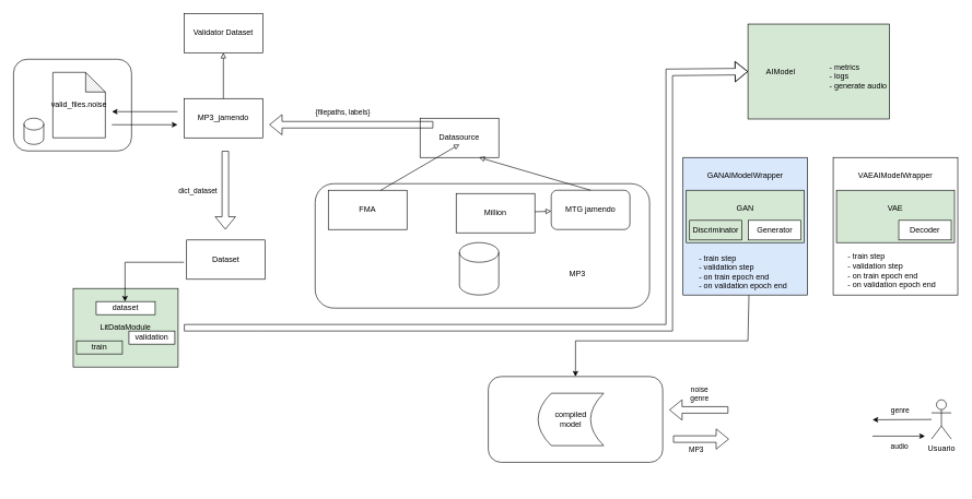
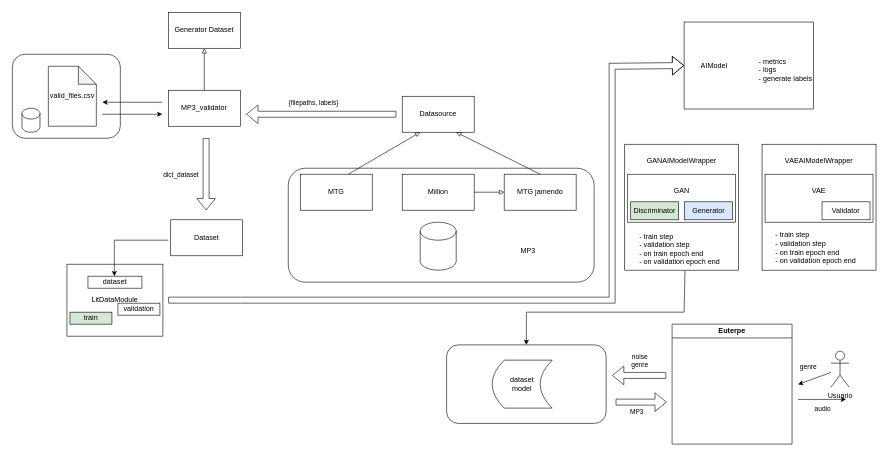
  <mxCell id="0" />
  <mxCell id="1" parent="0" />
- <mxCell id="2" value="LitDataModule" style="rounded=0;whiteSpace=wrap;html=1;fillColor=#d5e8d4;" parent="1" vertex="1"><mxGeometry x="111" y="440" width="160" height="120" as="geometry" /></mxCell>
+ <mxCell id="2" value="LitDataModule" style="rounded=0;whiteSpace=wrap;html=1;" parent="1" vertex="1"><mxGeometry x="111" y="440" width="160" height="120" as="geometry" /></mxCell>
  <mxCell id="3" value="" style="rounded=1;whiteSpace=wrap;html=1;" parent="1" vertex="1"><mxGeometry x="20" y="90" width="180" height="140" as="geometry" /></mxCell>
  <mxCell id="4" value="" style="group" parent="1" vertex="1" connectable="0"><mxGeometry x="480" y="160" width="510" height="310" as="geometry" /></mxCell>
  <mxCell id="5" value="&amp;nbsp; &amp;nbsp; &amp;nbsp; &amp;nbsp; &amp;nbsp; &amp;nbsp; &amp;nbsp; &amp;nbsp; &amp;nbsp;&lt;div&gt;&lt;br&gt;&lt;/div&gt;&lt;div&gt;&lt;br&gt;&lt;/div&gt;&lt;div&gt;&lt;br&gt;&lt;/div&gt;&lt;div&gt;&lt;br&gt;&lt;/div&gt;&lt;div&gt;&lt;br&gt;&lt;/div&gt;&lt;div style=&quot;text-align: right;&quot;&gt;&amp;nbsp; &amp;nbsp; &amp;nbsp; &amp;nbsp; &amp;nbsp; &amp;nbsp; &amp;nbsp; &amp;nbsp; &amp;nbsp; &amp;nbsp; &amp;nbsp; &amp;nbsp; &amp;nbsp; &amp;nbsp; &amp;nbsp; &amp;nbsp; &amp;nbsp; &amp;nbsp; &amp;nbsp; &amp;nbsp; &amp;nbsp; &amp;nbsp; &amp;nbsp; &amp;nbsp; &amp;nbsp; &amp;nbsp; &amp;nbsp; &amp;nbsp; &amp;nbsp; &amp;nbsp; &amp;nbsp; &amp;nbsp; &amp;nbsp; &amp;nbsp; &amp;nbsp; &amp;nbsp; &amp;nbsp; &amp;nbsp; &amp;nbsp; &amp;nbsp; &amp;nbsp; &amp;nbsp; &amp;nbsp; &amp;nbsp;MP3&lt;/div&gt;" style="rounded=1;whiteSpace=wrap;html=1;" parent="4" vertex="1"><mxGeometry y="120" width="510" height="190" as="geometry" /></mxCell>
  <mxCell id="6" value="" style="shape=cylinder3;whiteSpace=wrap;html=1;boundedLbl=1;backgroundOutline=1;size=15;" parent="4" vertex="1"><mxGeometry x="220" y="210" width="60" height="80" as="geometry" /></mxCell>
- <mxCell id="7" value="Datasource" style="rounded=0;whiteSpace=wrap;html=1;" parent="4" vertex="1"><mxGeometry x="160" y="20" width="120" height="60" as="geometry" /></mxCell>
- <mxCell id="8" value="FMA" style="rounded=0;whiteSpace=wrap;html=1;" parent="4" vertex="1"><mxGeometry x="20" y="130" width="120" height="60" as="geometry" /></mxCell>
- <mxCell id="9" value="Million" style="rounded=0;whiteSpace=wrap;html=1;" parent="4" vertex="1"><mxGeometry x="215" y="135" width="120" height="60" as="geometry" /></mxCell>
- <mxCell id="10" value="MTG jamendo" style="whiteSpace=wrap;html=1;rounded=1;" parent="4" vertex="1"><mxGeometry x="360" y="130" width="120" height="60" as="geometry" /></mxCell>
+ <mxCell id="7" value="Datasource" style="rounded=0;whiteSpace=wrap;html=1;" parent="4" vertex="1"><mxGeometry x="190" width="120" height="60" as="geometry" /></mxCell>
+ <mxCell id="8" value="MTG" style="rounded=0;whiteSpace=wrap;html=1;" parent="4" vertex="1"><mxGeometry x="20" y="130" width="120" height="60" as="geometry" /></mxCell>
+ <mxCell id="9" value="Million" style="rounded=0;whiteSpace=wrap;html=1;" parent="4" vertex="1"><mxGeometry x="190" y="130" width="120" height="60" as="geometry" /></mxCell>
+ <mxCell id="10" value="MTG jamendo" style="rounded=0;whiteSpace=wrap;html=1;" parent="4" vertex="1"><mxGeometry x="360" y="130" width="120" height="60" as="geometry" /></mxCell>
  <mxCell id="11" value="" style="endArrow=block;html=1;rounded=0;endFill=0;" parent="4" source="9" target="10" edge="1"><mxGeometry width="50" height="50" relative="1" as="geometry"><mxPoint x="180" y="410" as="sourcePoint" /><mxPoint x="250" y="80" as="targetPoint" /></mxGeometry></mxCell>
  <mxCell id="12" value="" style="endArrow=block;html=1;rounded=0;endFill=0;entryX=0.25;entryY=1;entryDx=0;entryDy=0;" parent="4" edge="1"><mxGeometry width="50" height="50" relative="1" as="geometry"><mxPoint x="100" y="130" as="sourcePoint" /><mxPoint x="220" y="60" as="targetPoint" /></mxGeometry></mxCell>
  <mxCell id="13" value="" style="endArrow=block;html=1;rounded=0;endFill=0;entryX=0.75;entryY=1;entryDx=0;entryDy=0;" parent="4" target="7" edge="1"><mxGeometry width="50" height="50" relative="1" as="geometry"><mxPoint x="420" y="130" as="sourcePoint" /><mxPoint x="540" y="60" as="targetPoint" /></mxGeometry></mxCell>
  <mxCell id="14" value="" style="shape=flexArrow;endArrow=classic;html=1;rounded=0;" parent="4" edge="1"><mxGeometry width="50" height="50" relative="1" as="geometry"><mxPoint x="180" y="30" as="sourcePoint" /><mxPoint x="-70" y="30" as="targetPoint" /></mxGeometry></mxCell>
  <mxCell id="15" value="{filepaths, labels}" style="edgeLabel;html=1;align=center;verticalAlign=middle;resizable=0;points=[];" parent="14" vertex="1" connectable="0"><mxGeometry x="0.112" y="-3" relative="1" as="geometry"><mxPoint y="-17" as="offset" /></mxGeometry></mxCell>
  <mxCell id="16" value="Dataset" style="rounded=0;whiteSpace=wrap;html=1;" parent="1" vertex="1"><mxGeometry x="284" y="366" width="120" height="60" as="geometry" /></mxCell>
- <mxCell id="17" value="MP3_jamendo" style="rounded=0;whiteSpace=wrap;html=1;" parent="1" vertex="1"><mxGeometry x="280" y="150" width="120" height="60" as="geometry" /></mxCell>
- <mxCell id="18" value="Validator Dataset" style="rounded=0;whiteSpace=wrap;html=1;" parent="1" vertex="1"><mxGeometry x="280" y="20" width="120" height="60" as="geometry" /></mxCell>
+ <mxCell id="17" value="MP3_validator" style="rounded=0;whiteSpace=wrap;html=1;" parent="1" vertex="1"><mxGeometry x="280" y="150" width="120" height="60" as="geometry" /></mxCell>
+ <mxCell id="18" value="Generator Dataset" style="rounded=0;whiteSpace=wrap;html=1;" parent="1" vertex="1"><mxGeometry x="280" y="20" width="120" height="60" as="geometry" /></mxCell>
  <mxCell id="19" value="" style="endArrow=block;html=1;rounded=0;entryX=0.5;entryY=1;entryDx=0;entryDy=0;exitX=0.5;exitY=0;exitDx=0;exitDy=0;endFill=0;" parent="1" source="17" target="18" edge="1"><mxGeometry width="50" height="50" relative="1" as="geometry"><mxPoint x="570" y="320" as="sourcePoint" /><mxPoint x="620" y="270" as="targetPoint" /></mxGeometry></mxCell>
  <mxCell id="20" value="" style="shape=flexArrow;endArrow=classic;html=1;rounded=0;" parent="1" edge="1"><mxGeometry width="50" height="50" relative="1" as="geometry"><mxPoint x="343" y="230" as="sourcePoint" /><mxPoint x="343" y="350" as="targetPoint" /></mxGeometry></mxCell>
  <mxCell id="21" value="dict_dataset" style="edgeLabel;html=1;align=center;verticalAlign=middle;resizable=0;points=[];" parent="20" vertex="1" connectable="0"><mxGeometry x="-0.514" y="2" relative="1" as="geometry"><mxPoint x="-45" y="31" as="offset" /></mxGeometry></mxCell>
  <mxCell id="22" value="" style="endArrow=classic;html=1;rounded=0;" parent="1" edge="1"><mxGeometry width="50" height="50" relative="1" as="geometry"><mxPoint x="270" y="170" as="sourcePoint" /><mxPoint x="170" y="170" as="targetPoint" /></mxGeometry></mxCell>
- <mxCell id="23" value="valid_files.noise" style="shape=note;whiteSpace=wrap;html=1;backgroundOutline=1;darkOpacity=0.05;" parent="1" vertex="1"><mxGeometry x="80" y="110" width="80" height="100" as="geometry" /></mxCell>
+ <mxCell id="23" value="valid_files.csv" style="shape=note;whiteSpace=wrap;html=1;backgroundOutline=1;darkOpacity=0.05;" parent="1" vertex="1"><mxGeometry x="80" y="110" width="80" height="100" as="geometry" /></mxCell>
  <mxCell id="24" value="" style="endArrow=classic;html=1;rounded=0;" parent="1" edge="1"><mxGeometry width="50" height="50" relative="1" as="geometry"><mxPoint x="170" y="190" as="sourcePoint" /><mxPoint x="270" y="190" as="targetPoint" /></mxGeometry></mxCell>
  <mxCell id="25" value="" style="shape=cylinder3;whiteSpace=wrap;html=1;boundedLbl=1;backgroundOutline=1;size=9;" parent="1" vertex="1"><mxGeometry x="36" y="180" width="30" height="40" as="geometry" /></mxCell>
  <mxCell id="26" value="" style="endArrow=classic;html=1;rounded=0;" parent="1" edge="1"><mxGeometry width="50" height="50" relative="1" as="geometry"><mxPoint x="280" y="400" as="sourcePoint" /><mxPoint x="190" y="460" as="targetPoint" /><Array as="points"><mxPoint x="190" y="400" /></Array></mxGeometry></mxCell>
  <mxCell id="27" value="dataset" style="rounded=0;whiteSpace=wrap;html=1;" parent="1" vertex="1"><mxGeometry x="146" y="460" width="90" height="20" as="geometry" /></mxCell>
  <mxCell id="28" value="train" style="rounded=0;whiteSpace=wrap;html=1;fillColor=#d5e8d4;" parent="1" vertex="1"><mxGeometry x="116" y="520" width="70" height="20" as="geometry" /></mxCell>
  <mxCell id="29" value="validation" style="rounded=0;whiteSpace=wrap;html=1;" parent="1" vertex="1"><mxGeometry x="196" y="505" width="70" height="20" as="geometry" /></mxCell>
  <mxCell id="30" value="" style="endArrow=block;html=1;rounded=0;exitX=0.5;exitY=0;exitDx=0;exitDy=0;endFill=0;" parent="1" source="35" target="39" edge="1"><mxGeometry width="50" height="50" relative="1" as="geometry"><mxPoint x="1240" y="-8.75" as="sourcePoint" /><mxPoint x="1270" y="191.25" as="targetPoint" /></mxGeometry></mxCell>
  <mxCell id="31" value="" style="endArrow=block;html=1;rounded=0;exitX=0.5;exitY=0;exitDx=0;exitDy=0;endFill=0;" parent="1" source="41" edge="1" target="44"><mxGeometry width="50" height="50" relative="1" as="geometry"><mxPoint x="1180" y="171.25" as="sourcePoint" /><mxPoint x="1370" y="181.25" as="targetPoint" /></mxGeometry></mxCell>
  <mxCell id="32" value="" style="shape=flexArrow;endArrow=classic;html=1;rounded=0;entryX=0;entryY=0.5;entryDx=0;entryDy=0;" parent="1" target="47" edge="1"><mxGeometry width="50" height="50" relative="1" as="geometry"><mxPoint x="280" y="500" as="sourcePoint" /><mxPoint x="400" y="560" as="targetPoint" /><Array as="points"><mxPoint x="400" y="500" /><mxPoint x="1020" y="500" /><mxPoint x="1020" y="110" /></Array></mxGeometry></mxCell>
  <mxCell id="33" value="" style="endArrow=classic;html=1;rounded=0;exitX=0.5;exitY=1;exitDx=0;exitDy=0;entryX=0.5;entryY=0;entryDx=0;entryDy=0;" parent="1" source="36" edge="1" target="61"><mxGeometry width="50" height="50" relative="1" as="geometry"><mxPoint x="1460" y="691.25" as="sourcePoint" /><mxPoint x="1161" y="610" as="targetPoint" /><Array as="points"><mxPoint x="1140" y="520" /><mxPoint x="877" y="520" /></Array></mxGeometry></mxCell>
  <mxCell id="34" value="" style="group" vertex="1" connectable="0" parent="1"><mxGeometry x="1041" y="240" width="190" height="210" as="geometry" /></mxCell>
- <mxCell id="35" value="&lt;div&gt;&lt;br&gt;&lt;/div&gt;GANAIModelWrapper" style="rounded=0;whiteSpace=wrap;html=1;verticalAlign=top;container=0;fillColor=#dae8fc;" parent="34" vertex="1"><mxGeometry width="190" height="210" as="geometry" /></mxCell>
+ <mxCell id="35" value="&lt;div&gt;&lt;br&gt;&lt;/div&gt;GANAIModelWrapper" style="rounded=0;whiteSpace=wrap;html=1;verticalAlign=top;container=0;" parent="34" vertex="1"><mxGeometry width="190" height="210" as="geometry" /></mxCell>
  <mxCell id="36" value="&amp;nbsp; - train step&lt;div&gt;&amp;nbsp; - validation step&lt;/div&gt;&lt;div&gt;&amp;nbsp; - on train epoch end&lt;/div&gt;&lt;div&gt;&amp;nbsp; - on validation epoch end&lt;/div&gt;" style="text;html=1;align=left;verticalAlign=middle;whiteSpace=wrap;rounded=0;container=0;" parent="34" vertex="1"><mxGeometry x="16" y="140" width="169" height="70" as="geometry" /></mxCell>
- <mxCell id="37" value="&lt;div&gt;&lt;br&gt;&lt;/div&gt;GAN" style="rounded=0;whiteSpace=wrap;html=1;verticalAlign=top;fillColor=#d5e8d4;" parent="34" vertex="1"><mxGeometry x="5" y="50" width="180" height="80" as="geometry" /></mxCell>
+ <mxCell id="37" value="&lt;div&gt;&lt;br&gt;&lt;/div&gt;GAN" style="rounded=0;whiteSpace=wrap;html=1;verticalAlign=top;" parent="34" vertex="1"><mxGeometry x="5" y="50" width="180" height="80" as="geometry" /></mxCell>
  <mxCell id="38" value="Discriminator" style="rounded=0;whiteSpace=wrap;html=1;fillColor=#d5e8d4;" parent="34" vertex="1"><mxGeometry x="10" y="96" width="80" height="30" as="geometry" /></mxCell>
- <mxCell id="39" value="Generator" style="rounded=0;whiteSpace=wrap;html=1;" parent="34" vertex="1"><mxGeometry x="100" y="96" width="80" height="30" as="geometry" /></mxCell>
+ <mxCell id="39" value="Generator" style="rounded=0;whiteSpace=wrap;html=1;fillColor=#dae8fc;" parent="34" vertex="1"><mxGeometry x="100" y="96" width="80" height="30" as="geometry" /></mxCell>
  <mxCell id="40" value="" style="group" vertex="1" connectable="0" parent="1"><mxGeometry x="1270" y="240" width="190" height="210" as="geometry" /></mxCell>
  <mxCell id="41" value="&lt;div&gt;&lt;br&gt;&lt;/div&gt;VAEAIModelWrapper" style="rounded=0;whiteSpace=wrap;html=1;verticalAlign=top;" parent="40" vertex="1"><mxGeometry width="190" height="210" as="geometry" /></mxCell>
  <mxCell id="42" value="&amp;nbsp; - train step&lt;div&gt;&amp;nbsp; - validation step&lt;/div&gt;&lt;div&gt;&amp;nbsp; - on train epoch end&lt;/div&gt;&lt;div&gt;&amp;nbsp; - on validation epoch end&lt;/div&gt;" style="text;html=1;align=left;verticalAlign=middle;whiteSpace=wrap;rounded=0;" parent="40" vertex="1"><mxGeometry x="14" y="138" width="162" height="69" as="geometry" /></mxCell>
  <mxCell id="43" value="" style="group" parent="40" vertex="1" connectable="0"><mxGeometry x="5" y="50" width="180" height="80" as="geometry" /></mxCell>
- <mxCell id="44" value="&lt;div&gt;&lt;br&gt;&lt;/div&gt;VAE" style="rounded=0;whiteSpace=wrap;html=1;verticalAlign=top;fillColor=#d5e8d4;" parent="43" vertex="1"><mxGeometry width="180" height="80" as="geometry" /></mxCell>
- <mxCell id="45" value="Decoder" style="rounded=0;whiteSpace=wrap;html=1;" parent="43" vertex="1"><mxGeometry x="95" y="46" width="80" height="30" as="geometry" /></mxCell>
+ <mxCell id="44" value="&lt;div&gt;&lt;br&gt;&lt;/div&gt;VAE" style="rounded=0;whiteSpace=wrap;html=1;verticalAlign=top;" parent="43" vertex="1"><mxGeometry width="180" height="80" as="geometry" /></mxCell>
+ <mxCell id="45" value="Validator" style="rounded=0;whiteSpace=wrap;html=1;" parent="43" vertex="1"><mxGeometry x="95" y="46" width="80" height="30" as="geometry" /></mxCell>
  <mxCell id="46" value="" style="group" vertex="1" connectable="0" parent="1"><mxGeometry x="1140" y="36.25" width="236" height="145" as="geometry" /></mxCell>
- <mxCell id="47" value="&amp;nbsp; &amp;nbsp; &amp;nbsp; &amp;nbsp; AIModel" style="rounded=0;whiteSpace=wrap;html=1;align=left;fillColor=#d5e8d4;" parent="46" vertex="1"><mxGeometry width="216" height="145" as="geometry" /></mxCell>
- <mxCell id="48" value="&lt;span style=&quot;color: light-dark(rgb(0, 0, 0), rgb(255, 255, 255)); background-color: transparent;&quot;&gt;&amp;nbsp; - metrics&amp;nbsp;&lt;/span&gt;&lt;br style=&quot;&quot;&gt;&lt;span style=&quot;color: light-dark(rgb(0, 0, 0), rgb(255, 255, 255)); background-color: transparent;&quot;&gt;&amp;nbsp; - logs&lt;/span&gt;&lt;br style=&quot;&quot;&gt;&lt;span style=&quot;&quot;&gt;&amp;nbsp; - generate audio&lt;/span&gt;" style="text;html=1;align=left;verticalAlign=middle;whiteSpace=wrap;rounded=0;" parent="46" vertex="1"><mxGeometry x="116" y="45" width="120" height="70" as="geometry" /></mxCell>
+ <mxCell id="47" value="&amp;nbsp; &amp;nbsp; &amp;nbsp; &amp;nbsp; AIModel" style="rounded=0;whiteSpace=wrap;html=1;align=left;" parent="46" vertex="1"><mxGeometry width="216" height="145" as="geometry" /></mxCell>
+ <mxCell id="48" value="&lt;span style=&quot;color: light-dark(rgb(0, 0, 0), rgb(255, 255, 255)); background-color: transparent;&quot;&gt;&amp;nbsp; - metrics&amp;nbsp;&lt;/span&gt;&lt;br style=&quot;&quot;&gt;&lt;span style=&quot;color: light-dark(rgb(0, 0, 0), rgb(255, 255, 255)); background-color: transparent;&quot;&gt;&amp;nbsp; - logs&lt;/span&gt;&lt;br style=&quot;&quot;&gt;&lt;span style=&quot;&quot;&gt;&amp;nbsp; - generate labels&lt;/span&gt;" style="text;html=1;align=left;verticalAlign=middle;whiteSpace=wrap;rounded=0;" parent="46" vertex="1"><mxGeometry x="116" y="45" width="120" height="70" as="geometry" /></mxCell>
  <mxCell id="49" value="" style="group" vertex="1" connectable="0" parent="1"><mxGeometry x="822" y="540" width="628" height="200" as="geometry" /></mxCell>
- <mxCell id="51" value="Usuario" style="shape=umlActor;verticalLabelPosition=bottom;verticalAlign=top;html=1;outlineConnect=0;" parent="49" vertex="1"><mxGeometry x="598" y="70" width="30" height="60" as="geometry" /></mxCell>
+ <mxCell id="50" value="Euterpe" style="swimlane;whiteSpace=wrap;html=1;" parent="49" vertex="1"><mxGeometry x="298" width="200" height="200" as="geometry" /></mxCell>
+ <mxCell id="51" value="Usuario" style="shape=umlActor;verticalLabelPosition=bottom;verticalAlign=top;html=1;outlineConnect=0;" parent="49" vertex="1"><mxGeometry x="563" y="45" width="30" height="60" as="geometry" /></mxCell>
  <mxCell id="52" value="" style="endArrow=classic;html=1;rounded=0;" parent="49" source="51" edge="1"><mxGeometry width="50" height="50" relative="1" as="geometry"><mxPoint x="108" y="135.5" as="sourcePoint" /><mxPoint x="508" y="100.5" as="targetPoint" /></mxGeometry></mxCell>
  <mxCell id="53" value="genre" style="edgeLabel;html=1;align=center;verticalAlign=middle;resizable=0;points=[];" parent="52" vertex="1" connectable="0"><mxGeometry x="-0.367" relative="1" as="geometry"><mxPoint x="-21" y="-15" as="offset" /></mxGeometry></mxCell>
  <mxCell id="54" value="" style="shape=flexArrow;endArrow=classic;html=1;rounded=0;" parent="49" edge="1"><mxGeometry width="50" height="50" relative="1" as="geometry"><mxPoint x="288" y="85.5" as="sourcePoint" /><mxPoint x="198" y="85.5" as="targetPoint" /></mxGeometry></mxCell>
  <mxCell id="55" value="noise&lt;br&gt;genre" style="edgeLabel;html=1;align=center;verticalAlign=middle;resizable=0;points=[];" parent="54" vertex="1" connectable="0"><mxGeometry x="-0.222" relative="1" as="geometry"><mxPoint x="-10" y="-25" as="offset" /></mxGeometry></mxCell>
  <mxCell id="56" value="" style="shape=flexArrow;endArrow=classic;html=1;rounded=0;" parent="49" edge="1"><mxGeometry width="50" height="50" relative="1" as="geometry"><mxPoint x="204" y="130" as="sourcePoint" /><mxPoint x="289" y="130" as="targetPoint" /></mxGeometry></mxCell>
  <mxCell id="57" value="MP3" style="edgeLabel;html=1;align=center;verticalAlign=middle;resizable=0;points=[];" parent="56" vertex="1" connectable="0"><mxGeometry x="-0.222" relative="1" as="geometry"><mxPoint x="1" y="16" as="offset" /></mxGeometry></mxCell>
  <mxCell id="58" value="" style="endArrow=classic;html=1;rounded=0;" parent="49" edge="1"><mxGeometry width="50" height="50" relative="1" as="geometry"><mxPoint x="508" y="125.5" as="sourcePoint" /><mxPoint x="588" y="125.5" as="targetPoint" /></mxGeometry></mxCell>
  <mxCell id="59" value="audio" style="edgeLabel;html=1;align=center;verticalAlign=middle;resizable=0;points=[];" parent="58" vertex="1" connectable="0"><mxGeometry x="-0.225" y="7" relative="1" as="geometry"><mxPoint x="9" y="22" as="offset" /></mxGeometry></mxCell>
  <mxCell id="60" value="" style="group" vertex="1" connectable="0" parent="49"><mxGeometry y="53.5" width="266" height="131" as="geometry" /></mxCell>
  <mxCell id="61" value="" style="rounded=1;whiteSpace=wrap;html=1;" parent="60" vertex="1"><mxGeometry x="-78" y="-19" width="266" height="131" as="geometry" /></mxCell>
- <mxCell id="62" value="compiled&lt;div&gt;model&lt;/div&gt;" style="shape=dataStorage;whiteSpace=wrap;html=1;fixedSize=1;size=20;" parent="60" vertex="1"><mxGeometry x="-2" y="6.5" width="100" height="80" as="geometry" /></mxCell>
+ <mxCell id="62" value="dataset&lt;div&gt;model&lt;/div&gt;" style="shape=dataStorage;whiteSpace=wrap;html=1;fixedSize=1;size=20;" parent="60" vertex="1"><mxGeometry x="-2" y="6.5" width="100" height="80" as="geometry" /></mxCell>
